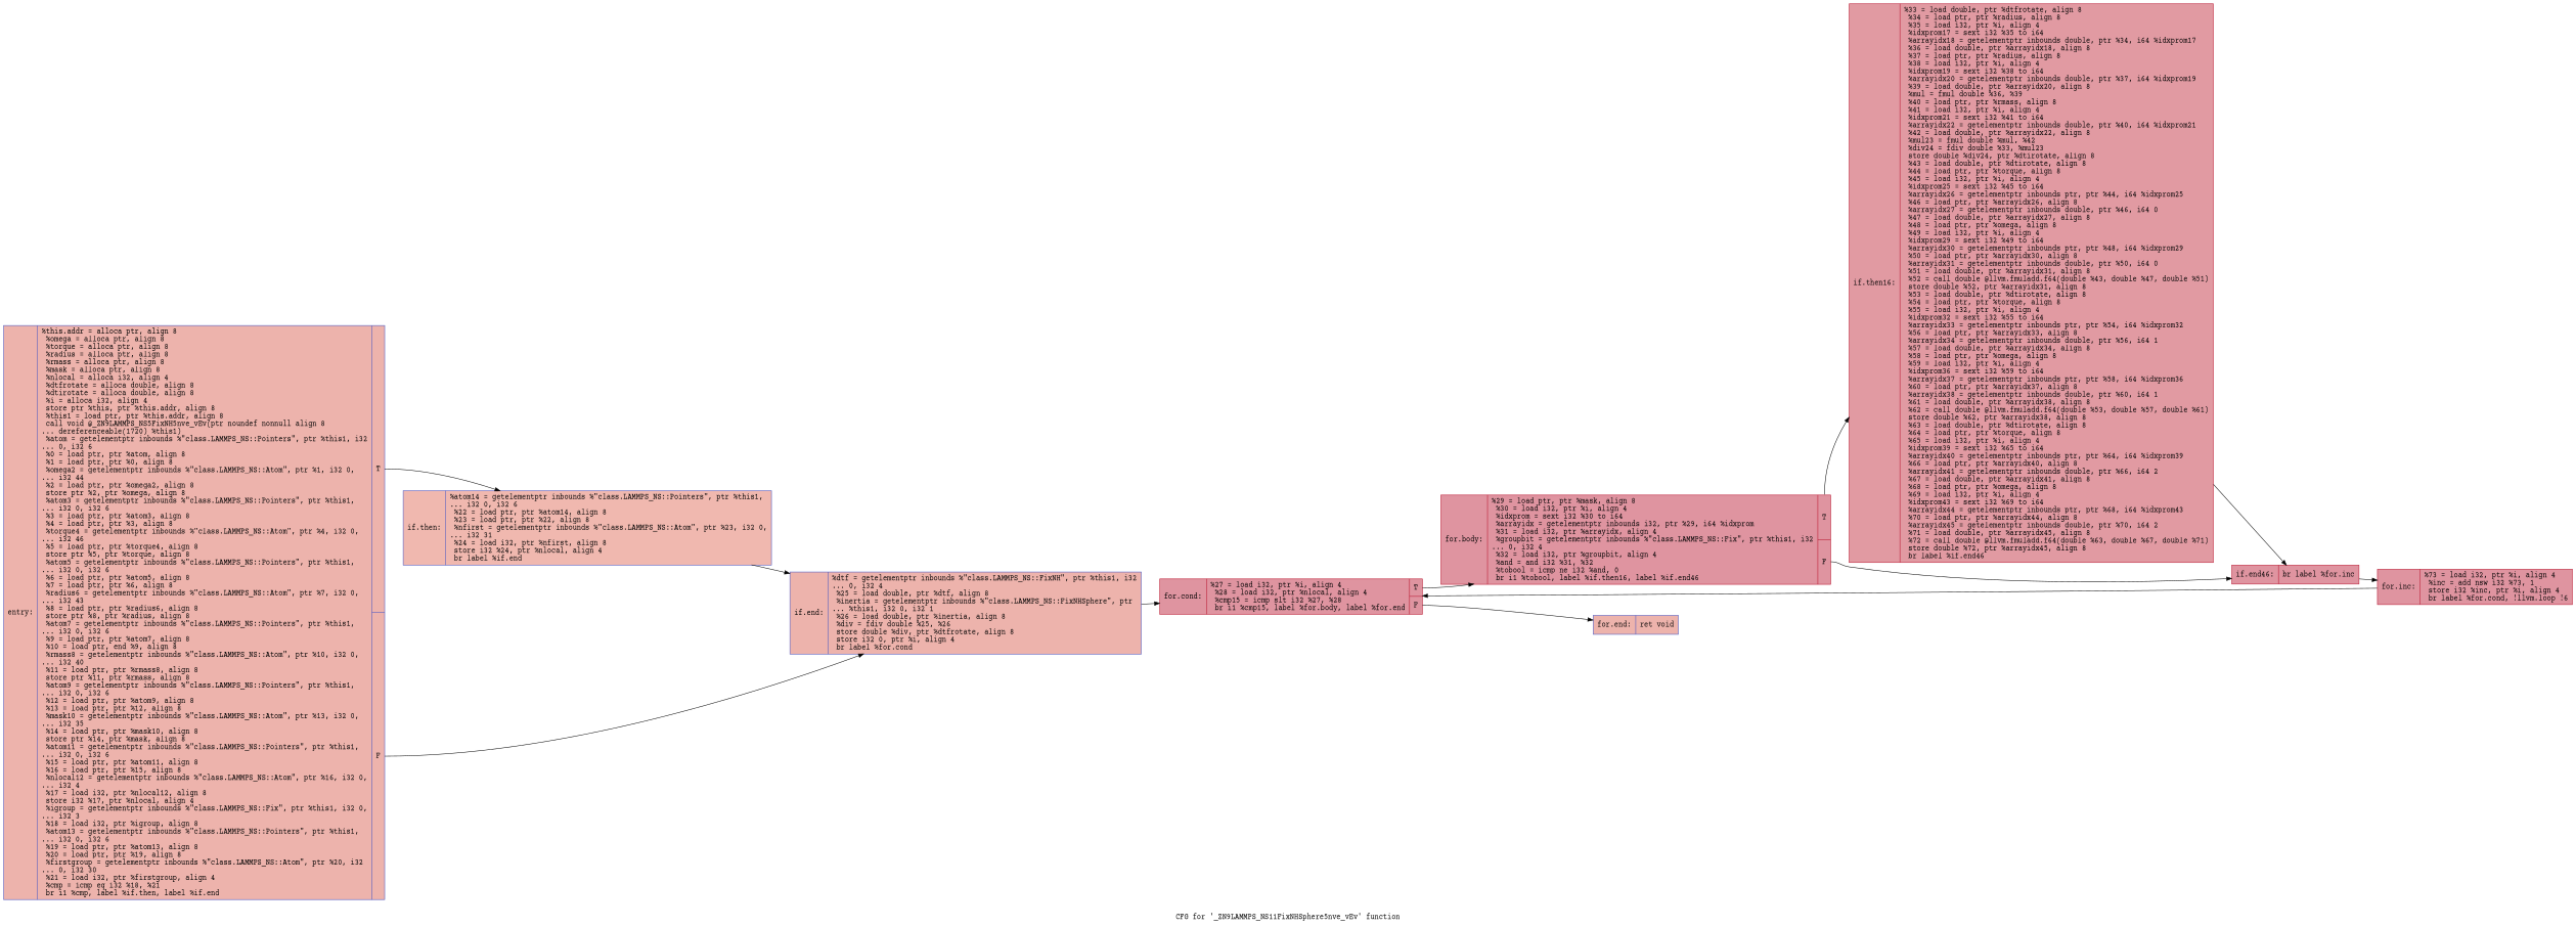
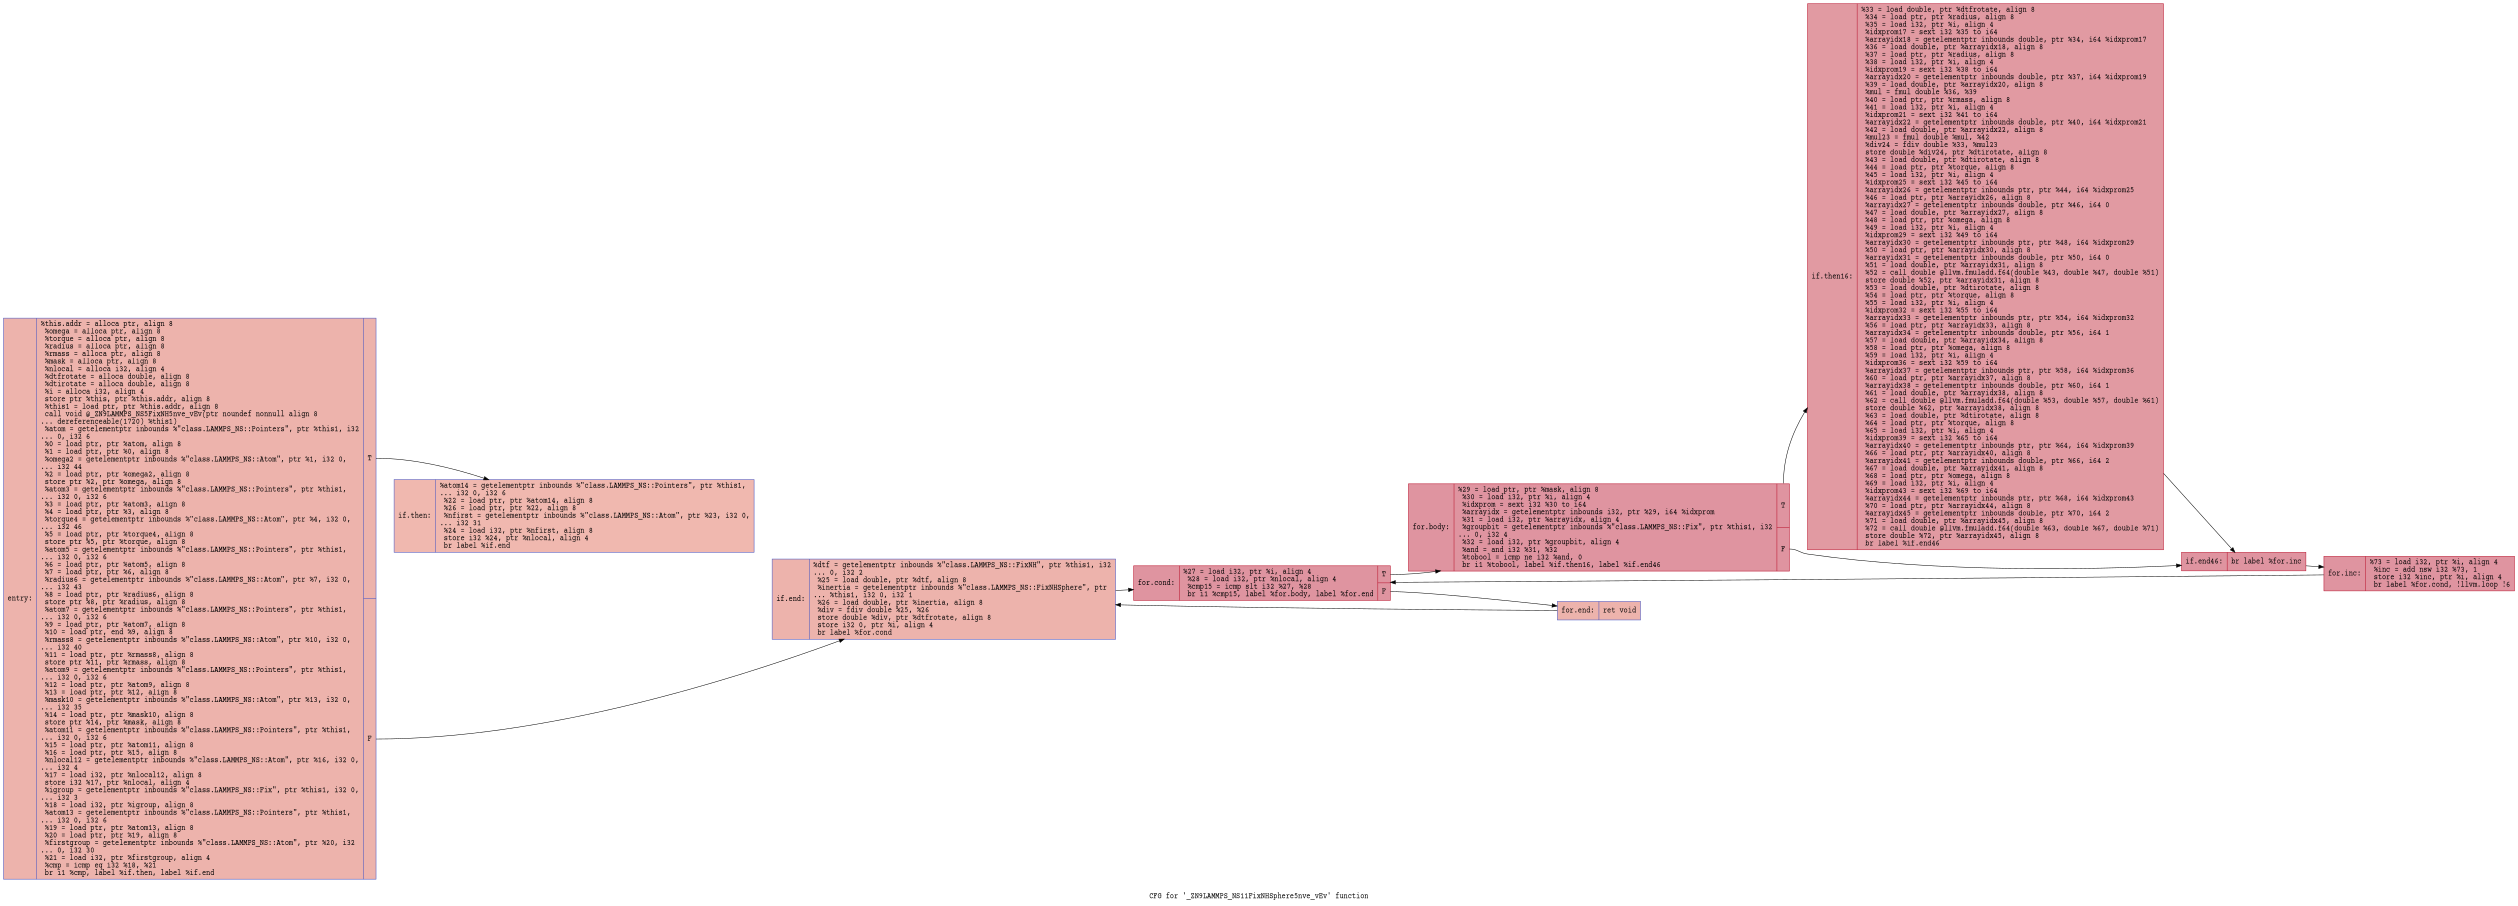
  digraph {
    fontname="Courier Prime"
    label="CFG for '_ZN9LAMMPS_NS11FixNHSphere5nve_vEv' function"
    rankdir=LR
    node [color="#b70d28ff" fillcolor="#b70d2870" fontname="Courier Prime" shape=record style=filled]
    edge [fontname="Courier Prime"]
    n1 [color="#3d50c3ff" fillcolor="#d6524470" label="{entry:\l|  %this.addr = alloca ptr, align 8\l  %omega = alloca ptr, align 8\l  %torque = alloca ptr, align 8\l  %radius = alloca ptr, align 8\l  %rmass = alloca ptr, align 8\l  %mask = alloca ptr, align 8\l  %nlocal = alloca i32, align 4\l  %dtfrotate = alloca double, align 8\l  %dtirotate = alloca double, align 8\l  %i = alloca i32, align 4\l  store ptr %this, ptr %this.addr, align 8\l  %this1 = load ptr, ptr %this.addr, align 8\l  call void @_ZN9LAMMPS_NS5FixNH5nve_vEv(ptr noundef nonnull align 8\l... dereferenceable(1720) %this1)\l  %atom = getelementptr inbounds %\"class.LAMMPS_NS::Pointers\", ptr %this1, i32\l... 0, i32 6\l  %0 = load ptr, ptr %atom, align 8\l  %1 = load ptr, ptr %0, align 8\l  %omega2 = getelementptr inbounds %\"class.LAMMPS_NS::Atom\", ptr %1, i32 0,\l... i32 44\l  %2 = load ptr, ptr %omega2, align 8\l  store ptr %2, ptr %omega, align 8\l  %atom3 = getelementptr inbounds %\"class.LAMMPS_NS::Pointers\", ptr %this1,\l... i32 0, i32 6\l  %3 = load ptr, ptr %atom3, align 8\l  %4 = load ptr, ptr %3, align 8\l  %torque4 = getelementptr inbounds %\"class.LAMMPS_NS::Atom\", ptr %4, i32 0,\l... i32 46\l  %5 = load ptr, ptr %torque4, align 8\l  store ptr %5, ptr %torque, align 8\l  %atom5 = getelementptr inbounds %\"class.LAMMPS_NS::Pointers\", ptr %this1,\l... i32 0, i32 6\l  %6 = load ptr, ptr %atom5, align 8\l  %7 = load ptr, ptr %6, align 8\l  %radius6 = getelementptr inbounds %\"class.LAMMPS_NS::Atom\", ptr %7, i32 0,\l... i32 43\l  %8 = load ptr, ptr %radius6, align 8\l  store ptr %8, ptr %radius, align 8\l  %atom7 = getelementptr inbounds %\"class.LAMMPS_NS::Pointers\", ptr %this1,\l... i32 0, i32 6\l  %9 = load ptr, ptr %atom7, align 8\l  %10 = load ptr, end %9, align 8\l  %rmass8 = getelementptr inbounds %\"class.LAMMPS_NS::Atom\", ptr %10, i32 0,\l... i32 40\l  %11 = load ptr, ptr %rmass8, align 8\l  store ptr %11, ptr %rmass, align 8\l  %atom9 = getelementptr inbounds %\"class.LAMMPS_NS::Pointers\", ptr %this1,\l... i32 0, i32 6\l  %12 = load ptr, ptr %atom9, align 8\l  %13 = load ptr, ptr %12, align 8\l  %mask10 = getelementptr inbounds %\"class.LAMMPS_NS::Atom\", ptr %13, i32 0,\l... i32 35\l  %14 = load ptr, ptr %mask10, align 8\l  store ptr %14, ptr %mask, align 8\l  %atom11 = getelementptr inbounds %\"class.LAMMPS_NS::Pointers\", ptr %this1,\l... i32 0, i32 6\l  %15 = load ptr, ptr %atom11, align 8\l  %16 = load ptr, ptr %15, align 8\l  %nlocal12 = getelementptr inbounds %\"class.LAMMPS_NS::Atom\", ptr %16, i32 0,\l... i32 4\l  %17 = load i32, ptr %nlocal12, align 8\l  store i32 %17, ptr %nlocal, align 4\l  %igroup = getelementptr inbounds %\"class.LAMMPS_NS::Fix\", ptr %this1, i32 0,\l... i32 3\l  %18 = load i32, ptr %igroup, align 8\l  %atom13 = getelementptr inbounds %\"class.LAMMPS_NS::Pointers\", ptr %this1,\l... i32 0, i32 6\l  %19 = load ptr, ptr %atom13, align 8\l  %20 = load ptr, ptr %19, align 8\l  %firstgroup = getelementptr inbounds %\"class.LAMMPS_NS::Atom\", ptr %20, i32\l... 0, i32 30\l  %21 = load i32, ptr %firstgroup, align 4\l  %cmp = icmp eq i32 %18, %21\l  br i1 %cmp, label %if.then, label %if.end\l|{<s0>T|<s1>F}}"]
-   n2 [color="#3d50c3ff" fillcolor="#dc5d4a70" label="{if.then:\l|  %atom14 = getelementptr inbounds %\"class.LAMMPS_NS::Pointers\", ptr %this1,\l... i32 0, i32 6\l  %22 = load ptr, ptr %atom14, align 8\l  %23 = load ptr, ptr %22, align 8\l  %nfirst = getelementptr inbounds %\"class.LAMMPS_NS::Atom\", ptr %23, i32 0,\l... i32 31\l  %24 = load i32, ptr %nfirst, align 8\l  store i32 %24, ptr %nlocal, align 4\l  br label %if.end\l}"]
-   n3 [color="#3d50c3ff" fillcolor="#d6524470" label="{if.end:\l|  %dtf = getelementptr inbounds %\"class.LAMMPS_NS::FixNH\", ptr %this1, i32\l... 0, i32 4\l  %25 = load double, ptr %dtf, align 8\l  %inertia = getelementptr inbounds %\"class.LAMMPS_NS::FixNHSphere\", ptr\l... %this1, i32 0, i32 1\l  %26 = load double, ptr %inertia, align 8\l  %div = fdiv double %25, %26\l  store double %div, ptr %dtfrotate, align 8\l  store i32 0, ptr %i, align 4\l  br label %for.cond\l}"]
+   n2 [color="#3d50c3ff" fillcolor="#dc5d4a70" label="{if.then:\l|  %atom14 = getelementptr inbounds %\"class.LAMMPS_NS::Pointers\", ptr %this1,\l... i32 0, i32 6\l  %22 = load ptr, ptr %atom14, align 8\l  %26 = load ptr, ptr %22, align 8\l  %nfirst = getelementptr inbounds %\"class.LAMMPS_NS::Atom\", ptr %23, i32 0,\l... i32 31\l  %24 = load i32, ptr %nfirst, align 8\l  store i32 %24, ptr %nlocal, align 4\l  br label %if.end\l}"]
+   n3 [color="#3d50c3ff" fillcolor="#d6524470" label="{if.end:\l|  %dtf = getelementptr inbounds %\"class.LAMMPS_NS::FixNH\", ptr %this1, i32\l... 0, i32 2\l  %25 = load double, ptr %dtf, align 8\l  %inertia = getelementptr inbounds %\"class.LAMMPS_NS::FixNHSphere\", ptr\l... %this1, i32 0, i32 1\l  %26 = load double, ptr %inertia, align 8\l  %div = fdiv double %25, %26\l  store double %div, ptr %dtfrotate, align 8\l  store i32 0, ptr %i, align 4\l  br label %for.cond\l}"]
    n4 [label="{for.cond:\l|  %27 = load i32, ptr %i, align 4\l  %28 = load i32, ptr %nlocal, align 4\l  %cmp15 = icmp slt i32 %27, %28\l  br i1 %cmp15, label %for.body, label %for.end\l|{<s0>T|<s1>F}}"]
    n5 [label="{for.body:\l|  %29 = load ptr, ptr %mask, align 8\l  %30 = load i32, ptr %i, align 4\l  %idxprom = sext i32 %30 to i64\l  %arrayidx = getelementptr inbounds i32, ptr %29, i64 %idxprom\l  %31 = load i32, ptr %arrayidx, align 4\l  %groupbit = getelementptr inbounds %\"class.LAMMPS_NS::Fix\", ptr %this1, i32\l... 0, i32 4\l  %32 = load i32, ptr %groupbit, align 4\l  %and = and i32 %31, %32\l  %tobool = icmp ne i32 %and, 0\l  br i1 %tobool, label %if.then16, label %if.end46\l|{<s0>T|<s1>F}}"]
    n6 [color="#3d50c3ff" fillcolor="#d6524470" label="{for.end:\l|  ret void\l}"]
    n7 [fillcolor="#bb1b2c70" label="{if.then16:\l|  %33 = load double, ptr %dtfrotate, align 8\l  %34 = load ptr, ptr %radius, align 8\l  %35 = load i32, ptr %i, align 4\l  %idxprom17 = sext i32 %35 to i64\l  %arrayidx18 = getelementptr inbounds double, ptr %34, i64 %idxprom17\l  %36 = load double, ptr %arrayidx18, align 8\l  %37 = load ptr, ptr %radius, align 8\l  %38 = load i32, ptr %i, align 4\l  %idxprom19 = sext i32 %38 to i64\l  %arrayidx20 = getelementptr inbounds double, ptr %37, i64 %idxprom19\l  %39 = load double, ptr %arrayidx20, align 8\l  %mul = fmul double %36, %39\l  %40 = load ptr, ptr %rmass, align 8\l  %41 = load i32, ptr %i, align 4\l  %idxprom21 = sext i32 %41 to i64\l  %arrayidx22 = getelementptr inbounds double, ptr %40, i64 %idxprom21\l  %42 = load double, ptr %arrayidx22, align 8\l  %mul23 = fmul double %mul, %42\l  %div24 = fdiv double %33, %mul23\l  store double %div24, ptr %dtirotate, align 8\l  %43 = load double, ptr %dtirotate, align 8\l  %44 = load ptr, ptr %torque, align 8\l  %45 = load i32, ptr %i, align 4\l  %idxprom25 = sext i32 %45 to i64\l  %arrayidx26 = getelementptr inbounds ptr, ptr %44, i64 %idxprom25\l  %46 = load ptr, ptr %arrayidx26, align 8\l  %arrayidx27 = getelementptr inbounds double, ptr %46, i64 0\l  %47 = load double, ptr %arrayidx27, align 8\l  %48 = load ptr, ptr %omega, align 8\l  %49 = load i32, ptr %i, align 4\l  %idxprom29 = sext i32 %49 to i64\l  %arrayidx30 = getelementptr inbounds ptr, ptr %48, i64 %idxprom29\l  %50 = load ptr, ptr %arrayidx30, align 8\l  %arrayidx31 = getelementptr inbounds double, ptr %50, i64 0\l  %51 = load double, ptr %arrayidx31, align 8\l  %52 = call double @llvm.fmuladd.f64(double %43, double %47, double %51)\l  store double %52, ptr %arrayidx31, align 8\l  %53 = load double, ptr %dtirotate, align 8\l  %54 = load ptr, ptr %torque, align 8\l  %55 = load i32, ptr %i, align 4\l  %idxprom32 = sext i32 %55 to i64\l  %arrayidx33 = getelementptr inbounds ptr, ptr %54, i64 %idxprom32\l  %56 = load ptr, ptr %arrayidx33, align 8\l  %arrayidx34 = getelementptr inbounds double, ptr %56, i64 1\l  %57 = load double, ptr %arrayidx34, align 8\l  %58 = load ptr, ptr %omega, align 8\l  %59 = load i32, ptr %i, align 4\l  %idxprom36 = sext i32 %59 to i64\l  %arrayidx37 = getelementptr inbounds ptr, ptr %58, i64 %idxprom36\l  %60 = load ptr, ptr %arrayidx37, align 8\l  %arrayidx38 = getelementptr inbounds double, ptr %60, i64 1\l  %61 = load double, ptr %arrayidx38, align 8\l  %62 = call double @llvm.fmuladd.f64(double %53, double %57, double %61)\l  store double %62, ptr %arrayidx38, align 8\l  %63 = load double, ptr %dtirotate, align 8\l  %64 = load ptr, ptr %torque, align 8\l  %65 = load i32, ptr %i, align 4\l  %idxprom39 = sext i32 %65 to i64\l  %arrayidx40 = getelementptr inbounds ptr, ptr %64, i64 %idxprom39\l  %66 = load ptr, ptr %arrayidx40, align 8\l  %arrayidx41 = getelementptr inbounds double, ptr %66, i64 2\l  %67 = load double, ptr %arrayidx41, align 8\l  %68 = load ptr, ptr %omega, align 8\l  %69 = load i32, ptr %i, align 4\l  %idxprom43 = sext i32 %69 to i64\l  %arrayidx44 = getelementptr inbounds ptr, ptr %68, i64 %idxprom43\l  %70 = load ptr, ptr %arrayidx44, align 8\l  %arrayidx45 = getelementptr inbounds double, ptr %70, i64 2\l  %71 = load double, ptr %arrayidx45, align 8\l  %72 = call double @llvm.fmuladd.f64(double %63, double %67, double %71)\l  store double %72, ptr %arrayidx45, align 8\l  br label %if.end46\l}"]
    n8 [label="{if.end46:\l|  br label %for.inc\l}"]
    n9 [label="{for.inc:\l|  %73 = load i32, ptr %i, align 4\l  %inc = add nsw i32 %73, 1\l  store i32 %inc, ptr %i, align 4\l  br label %for.cond, !llvm.loop !6\l}"]
    n1 -> n2 [tailport=s0]
    n1 -> n3 [tailport=s1]
-   n2 -> n3
+   n6 -> n3
    n3 -> n4
    n4 -> n5 [tailport=s0]
    n4 -> n6 [tailport=s1]
    n5 -> n7 [tailport=s0]
    n5 -> n8 [tailport=s1]
    n7 -> n8
    n8 -> n9
    n9 -> n4
  }
